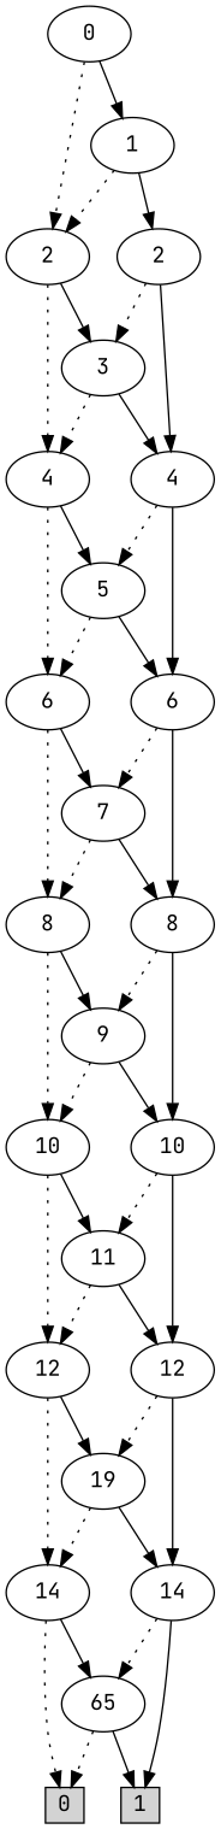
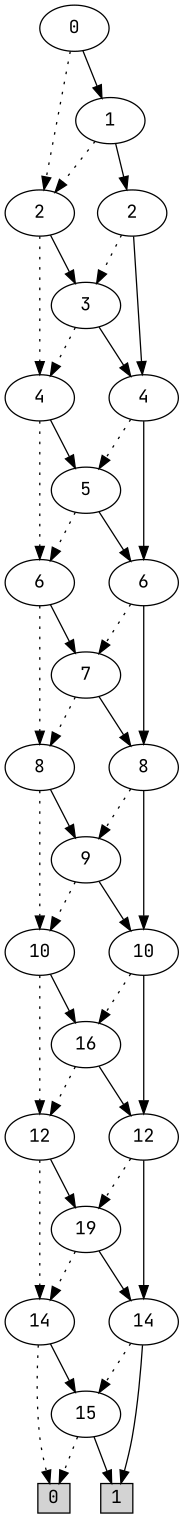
  digraph {
    fontname="JetBrains Mono"
    node [fontname="JetBrains Mono"]
    edge [fontname="JetBrains Mono" style=dotted]
    n1 [height=0.3 label=0 shape=box style=filled width=0.3]
    n2 [height=0.3 label=1 shape=box style=filled width=0.3]
    n3 [label=0]
    n4 [label=2]
    n5 [label=1]
    n6 [label=4]
    n7 [label=3]
    n8 [label=2]
    n9 [label=6]
    n10 [label=5]
    n11 [label=4]
    n12 [label=8]
    n13 [label=7]
    n14 [label=6]
    n15 [label=10]
    n16 [label=9]
    n17 [label=8]
    n18 [label=12]
-   n19 [label=11]
+   n19 [label=16]
    n20 [label=10]
    n21 [label=14]
    n22 [label=19]
    n23 [label=12]
-   n24 [label=65]
+   n24 [label=15]
    n25 [label=14]
    n3 -> n4
    n3 -> n5 [style=filled]
    n4 -> n6
    n4 -> n7 [style=filled]
    n5 -> n4
    n5 -> n8 [style=filled]
    n6 -> n9
    n6 -> n10 [style=filled]
    n7 -> n6
    n7 -> n11 [style=filled]
    n8 -> n7
    n8 -> n11 [style=filled]
    n9 -> n12
    n9 -> n13 [style=filled]
    n10 -> n9
    n10 -> n14 [style=filled]
    n11 -> n10
    n11 -> n14 [style=filled]
    n12 -> n15
    n12 -> n16 [style=filled]
    n13 -> n12
    n13 -> n17 [style=filled]
    n14 -> n13
    n14 -> n17 [style=filled]
    n15 -> n18
    n15 -> n19 [style=filled]
    n16 -> n15
    n16 -> n20 [style=filled]
    n17 -> n16
    n17 -> n20 [style=filled]
    n18 -> n21
    n18 -> n22 [style=filled]
    n19 -> n18
    n19 -> n23 [style=filled]
    n20 -> n19
    n20 -> n23 [style=filled]
    n21 -> n1
    n21 -> n24 [style=filled]
    n22 -> n21
    n22 -> n25 [style=filled]
    n23 -> n22
    n23 -> n25 [style=filled]
    n24 -> n1
    n24 -> n2 [style=filled]
    n25 -> n2 [style=filled]
    n25 -> n24
  }
